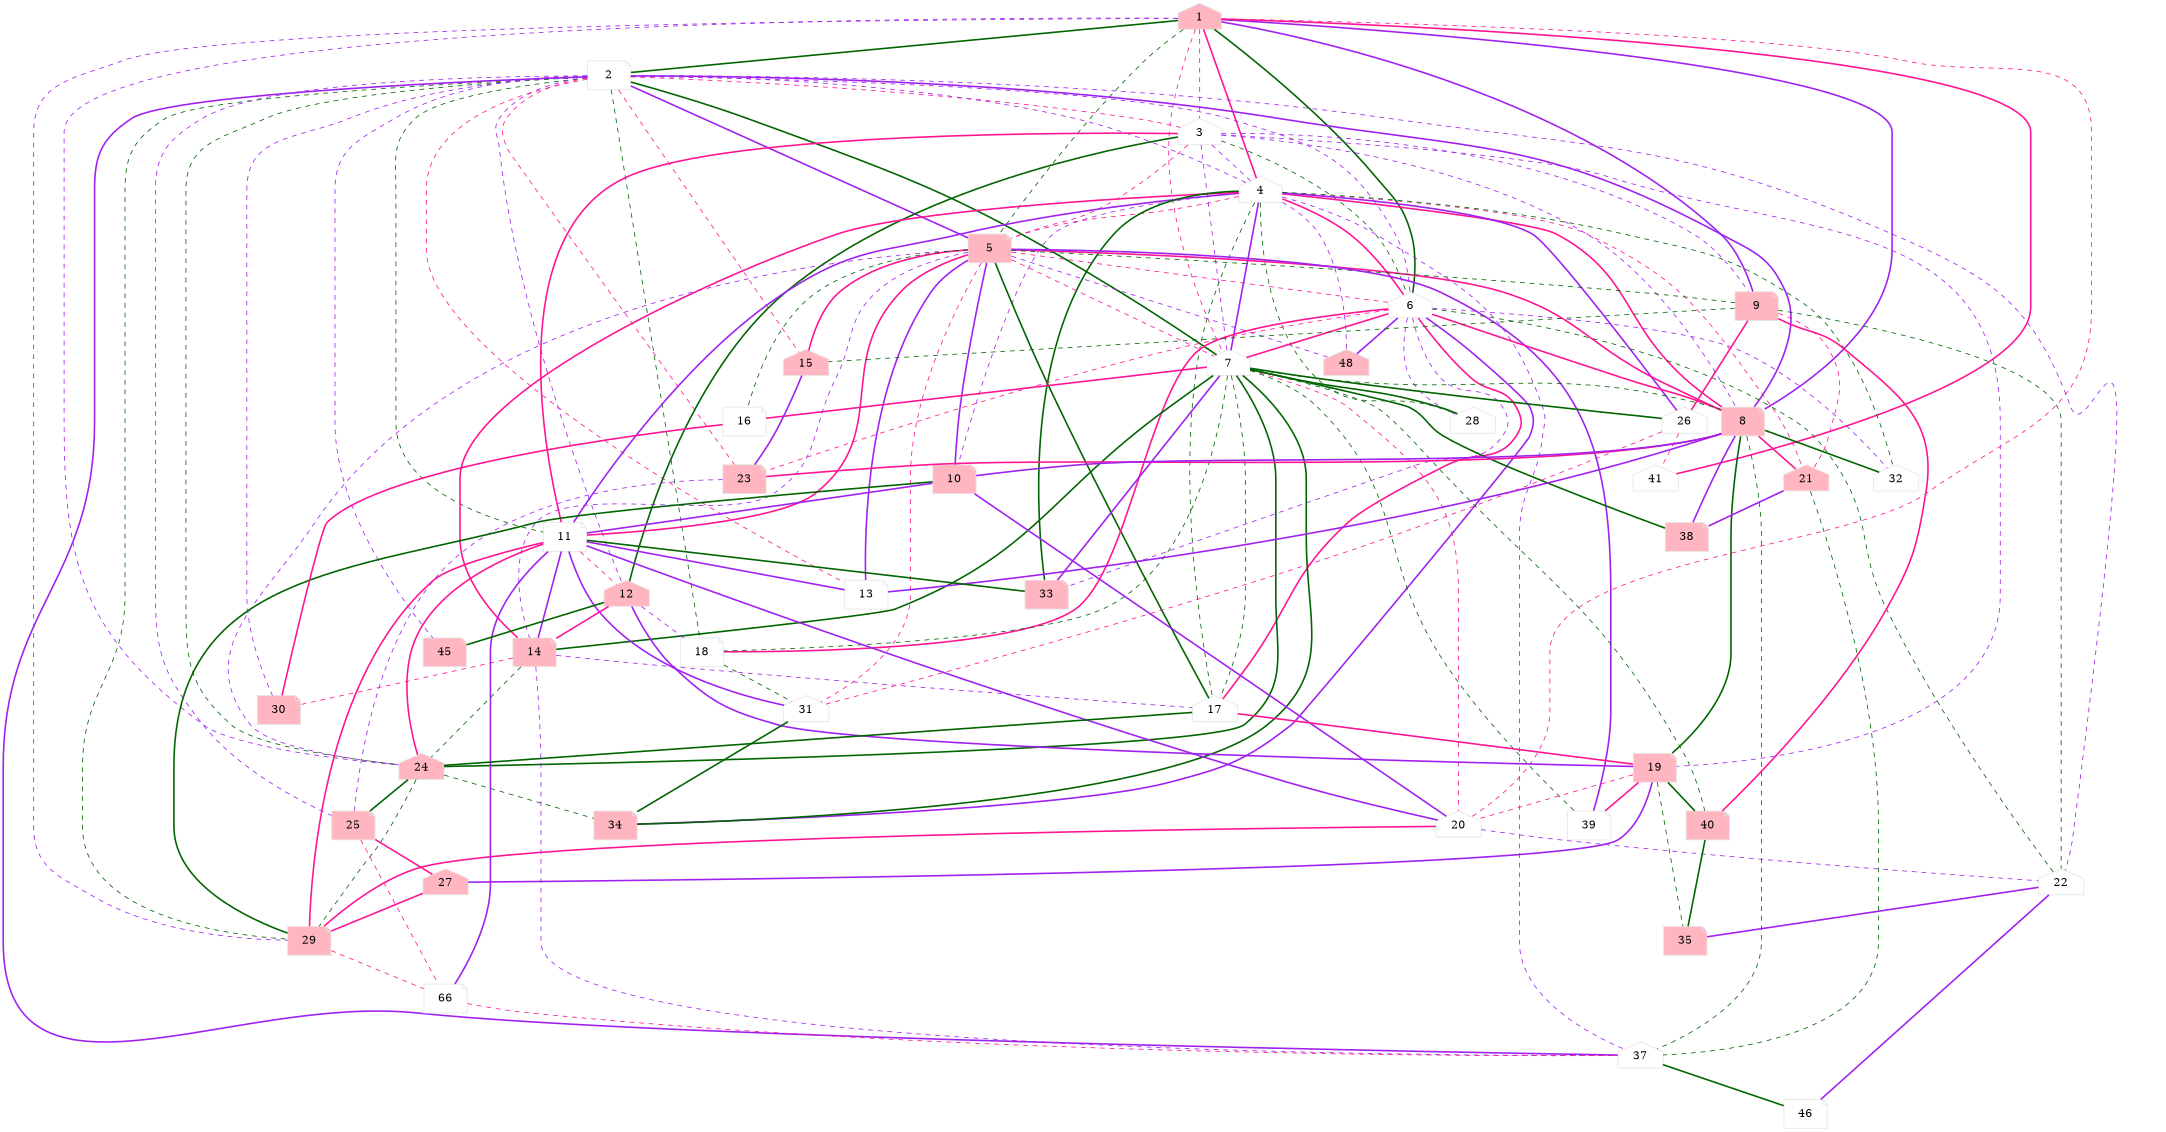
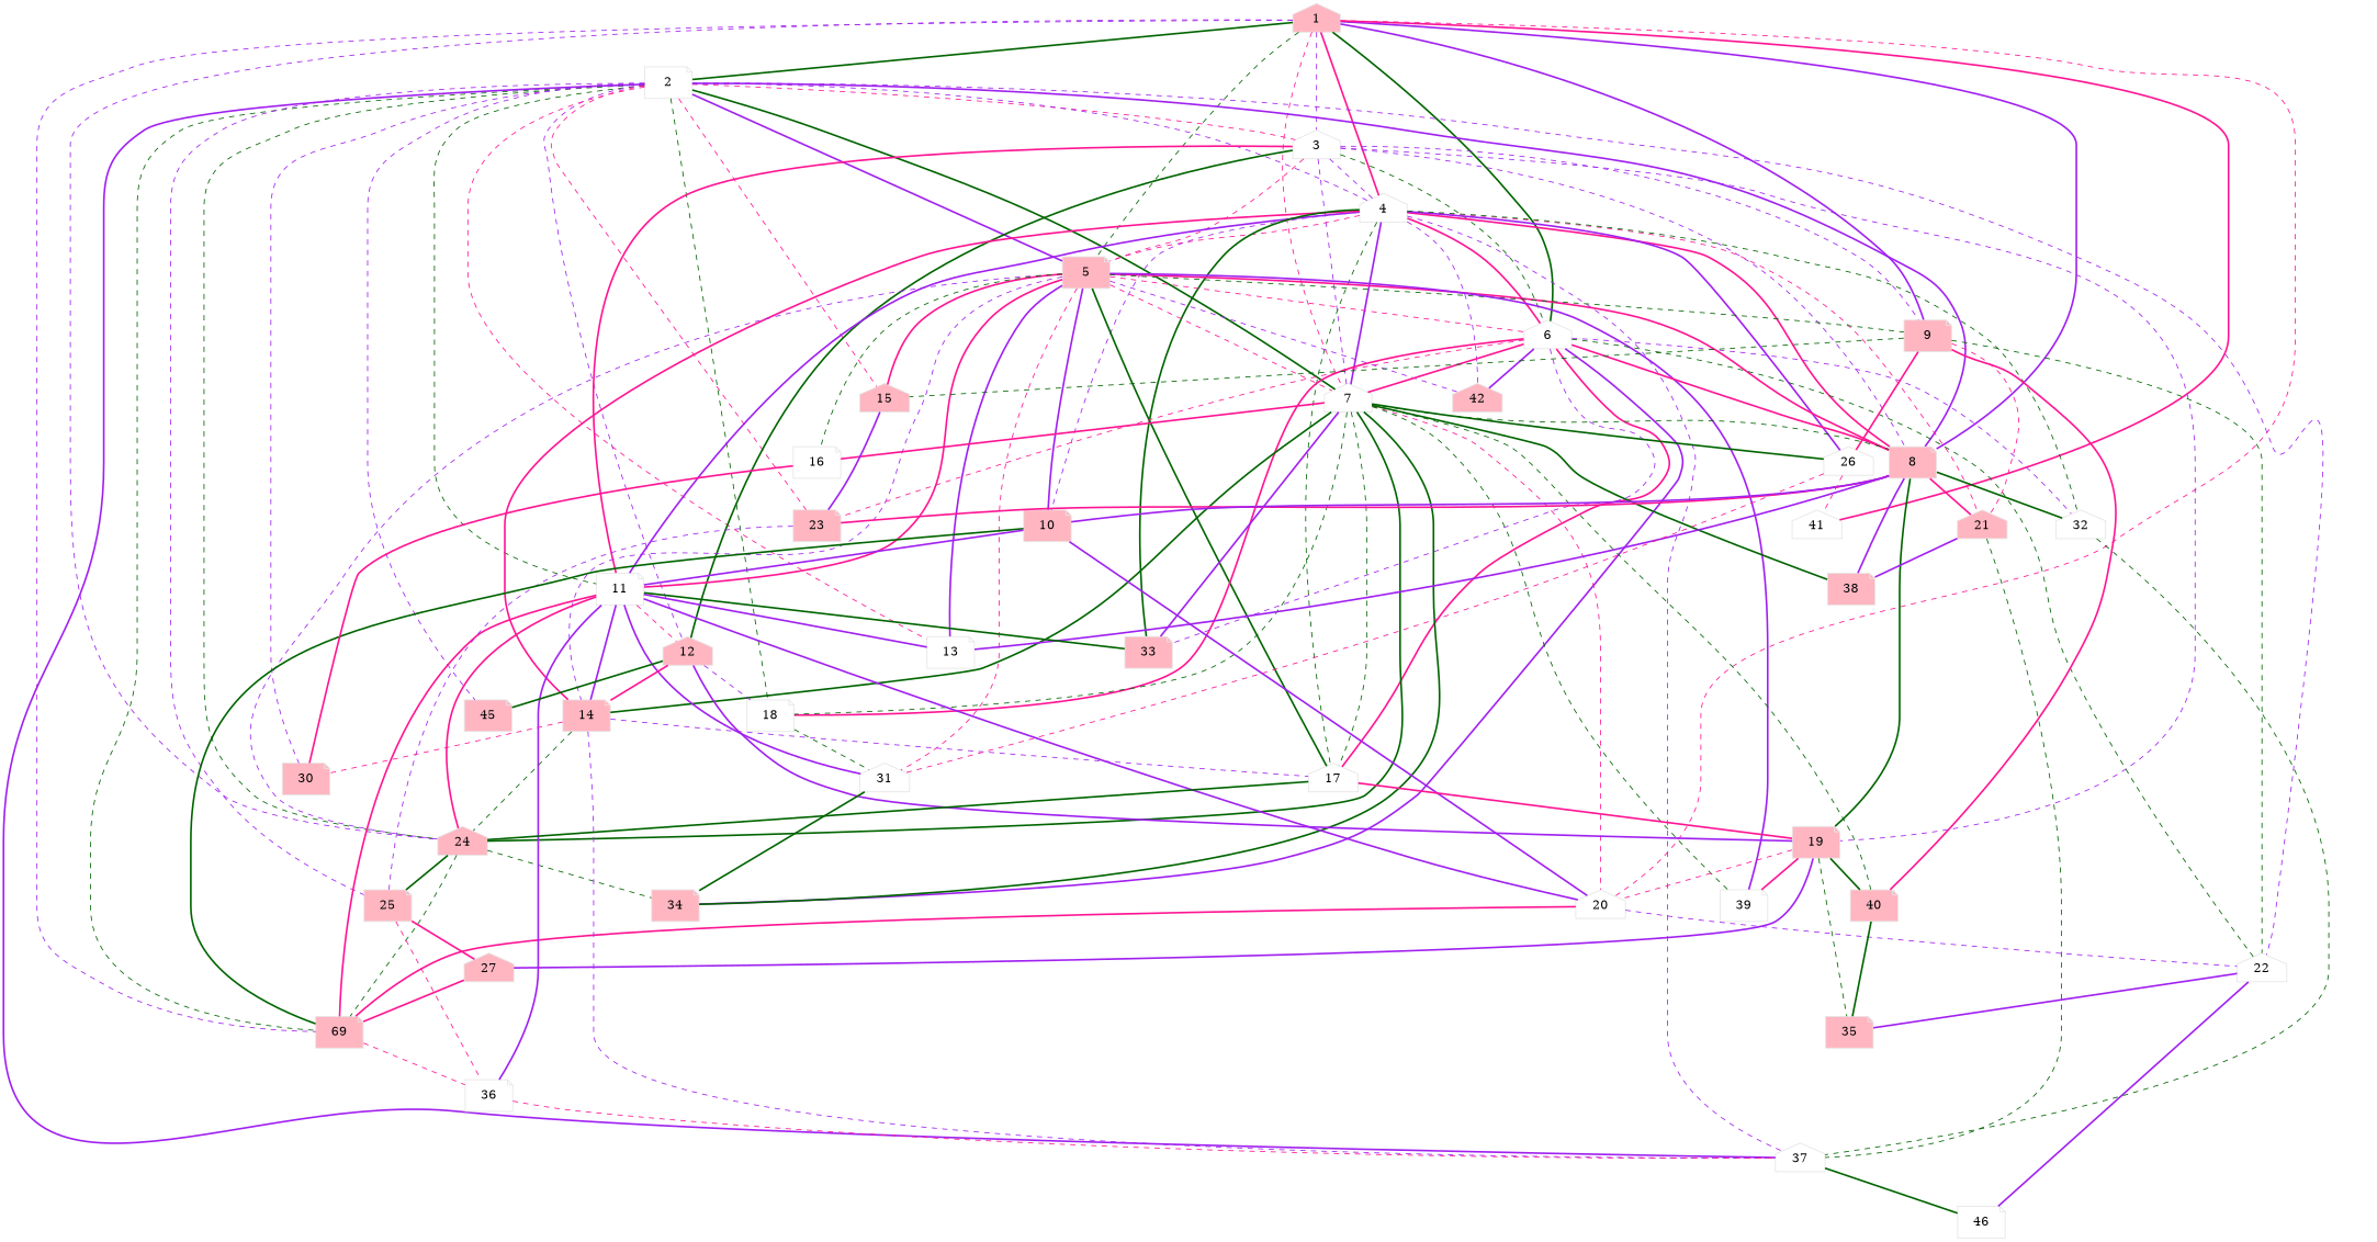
  graph {
    node [color=gray90 fillcolor=lightpink shape=note style=filled]
    edge [color=purple style=bold weight=1.0]
    1 [shape=house]
    2 [fillcolor=white]
    3 [fillcolor=white shape=house]
    4 [fillcolor=white shape=house]
    5
    6 [fillcolor=white shape=house]
    7 [fillcolor=white shape=house]
    8
    9
    20 [fillcolor=white shape=house]
    24 [shape=house]
-   29
+   29 [label=69]
    41 [fillcolor=white shape=house]
    11 [fillcolor=white]
    12 [shape=house]
    13 [fillcolor=white]
    15 [shape=house]
    18 [fillcolor=white]
    22 [fillcolor=white shape=house]
    23
    25
    30
    37 [fillcolor=white shape=house]
    45
    19
    10
    14
    17 [fillcolor=white shape=house]
    21 [shape=house]
    26 [fillcolor=white shape=house]
-   28 [fillcolor=white shape=house]
    32 [fillcolor=white shape=house]
    33
-   42 [shape=house label=48]
+   42 [shape=house]
    16 [fillcolor=white]
    31 [fillcolor=white shape=house]
    39 [fillcolor=white]
    34
    38
    40
-   36 [fillcolor=white label=66]
+   36 [fillcolor=white]
    35
    46 [fillcolor=white]
    27 [shape=house]
    1 -- 2 [color=darkgreen weight=2.0]
    1 -- 3 [style=dashed weight=2.0]
    1 -- 4 [color=deeppink]
    1 -- 5 [color=darkgreen style=dashed]
    1 -- 6 [color=darkgreen weight=2.0]
    1 -- 7 [color=deeppink style=dashed weight=2.0]
    1 -- 8 [weight=2.0]
    1 -- 9
    1 -- 20 [color=deeppink style=dashed]
    1 -- 24 [style=dashed]
    1 -- 29 [style=dashed weight=2.0]
    1 -- 41 [color=deeppink]
    2 -- 3 [color=deeppink style=dashed weight=2.0]
    2 -- 4 [style=dashed weight=2.0]
    2 -- 5 [weight=2.0]
-   2 -- 6 [style=dashed weight=4.0]
    2 -- 7 [color=darkgreen weight=2.0]
    2 -- 8 [weight=2.0]
    2 -- 24 [color=darkgreen style=dashed]
    2 -- 29 [color=darkgreen style=dashed]
    2 -- 11 [color=darkgreen style=dashed weight=2.0]
    2 -- 12 [style=dashed]
    2 -- 13 [color=deeppink style=dashed]
    2 -- 15 [color=deeppink style=dashed]
    2 -- 18 [color=darkgreen style=dashed weight=5.0]
    2 -- 22 [style=dashed weight=2.0]
    2 -- 23 [color=deeppink style=dashed]
    2 -- 25 [style=dashed]
    2 -- 30 [style=dashed]
    2 -- 37
    2 -- 45 [style=dashed]
    3 -- 4 [style=dashed weight=2.0]
    3 -- 5 [color=deeppink style=dashed weight=2.0]
    3 -- 6 [color=darkgreen style=dashed weight=2.0]
    3 -- 7 [style=dashed]
    3 -- 8 [style=dashed weight=2.0]
    3 -- 9 [style=dashed]
    3 -- 11 [color=deeppink weight=12.0]
    3 -- 12 [color=darkgreen weight=2.0]
    3 -- 19 [style=dashed weight=2.0]
    4 -- 5 [color=deeppink style=dashed]
    4 -- 6 [color=deeppink weight=2.0]
    4 -- 7
    4 -- 8 [color=deeppink]
    4 -- 11 [weight=2.0]
    4 -- 37 [style=dashed]
    4 -- 10 [style=dashed]
    4 -- 14 [color=deeppink weight=8.0]
    4 -- 17 [color=darkgreen style=dashed]
    4 -- 21 [color=deeppink style=dashed]
    4 -- 26
-   4 -- 28 [color=darkgreen style=dashed weight=2.0]
    4 -- 32 [color=darkgreen style=dashed]
    4 -- 33 [color=darkgreen]
    4 -- 42 [style=dashed]
    5 -- 6 [color=deeppink style=dashed weight=2.0]
    5 -- 7 [color=deeppink style=dashed weight=2.0]
    5 -- 8 [color=deeppink weight=2.0]
    5 -- 9 [color=darkgreen style=dashed weight=2.0]
    5 -- 24 [style=dashed]
    5 -- 11 [color=deeppink]
    5 -- 13
    5 -- 15 [color=deeppink]
    5 -- 10
    5 -- 14 [style=dashed]
    5 -- 17 [color=darkgreen]
    5 -- 42 [style=dashed]
    5 -- 16 [color=darkgreen style=dashed]
    5 -- 31 [color=deeppink style=dashed weight=2.0]
    5 -- 39
    6 -- 7 [color=deeppink weight=2.0]
    6 -- 8 [color=deeppink weight=2.0]
    6 -- 18 [color=deeppink]
    6 -- 22 [color=darkgreen style=dashed]
    6 -- 23 [color=deeppink style=dashed weight=2.0]
    6 -- 17 [color=deeppink]
-   6 -- 28 [style=dashed]
    6 -- 32 [style=dashed]
    6 -- 33 [style=dashed]
    6 -- 42
    6 -- 34
    7 -- 8 [color=darkgreen style=dashed]
    7 -- 20 [color=deeppink style=dashed]
    7 -- 24 [color=darkgreen]
    7 -- 18 [color=darkgreen style=dashed]
    7 -- 14 [color=darkgreen]
    7 -- 17 [color=darkgreen style=dashed]
    7 -- 26 [color=darkgreen]
-   7 -- 28 [color=darkgreen]
    7 -- 33
    7 -- 16 [color=deeppink weight=4.0]
    7 -- 39 [color=darkgreen style=dashed]
    7 -- 34 [color=darkgreen]
    7 -- 38 [color=darkgreen]
    7 -- 40 [color=darkgreen style=dashed]
    8 -- 13 [weight=3.0]
    8 -- 23 [color=deeppink]
-   8 -- 37 [color=darkgreen style=dashed]
+   32 -- 37 [color=darkgreen style=dashed]
    8 -- 19 [color=darkgreen]
    8 -- 10
    8 -- 21 [color=deeppink]
    8 -- 32 [color=darkgreen]
    8 -- 38
    9 -- 15 [color=darkgreen style=dashed]
    9 -- 22 [color=darkgreen style=dashed]
    9 -- 21 [color=deeppink style=dashed]
    9 -- 26 [color=deeppink]
    9 -- 40 [color=deeppink weight=2.0]
    20 -- 29 [color=deeppink]
    20 -- 22 [style=dashed]
    24 -- 29 [color=darkgreen style=dashed]
    24 -- 25 [color=darkgreen]
    24 -- 34 [color=darkgreen style=dashed weight=3.0]
    29 -- 36 [color=deeppink style=dashed]
    11 -- 20
    11 -- 24 [color=deeppink]
    11 -- 29 [color=deeppink]
    11 -- 12 [color=deeppink style=dashed]
    11 -- 13
    11 -- 14 [weight=2.0]
    11 -- 33 [color=darkgreen]
    11 -- 31
    11 -- 36
    12 -- 18 [style=dashed]
    12 -- 45 [color=darkgreen]
    12 -- 19
    12 -- 14 [color=deeppink]
    15 -- 23
    18 -- 31 [color=darkgreen style=dashed]
    22 -- 35
    22 -- 46
    23 -- 25 [style=dashed weight=4.0]
    25 -- 36 [color=deeppink style=dashed]
    25 -- 27 [color=deeppink]
    37 -- 46 [color=darkgreen]
    19 -- 20 [color=deeppink style=dashed]
    19 -- 39 [color=deeppink]
    19 -- 40 [color=darkgreen]
    19 -- 35 [color=darkgreen style=dashed weight=2.0]
    19 -- 27
    10 -- 20
    10 -- 29 [color=darkgreen]
    10 -- 11
    14 -- 24 [color=darkgreen style=dashed]
    14 -- 30 [color=deeppink style=dashed]
    14 -- 37 [style=dashed]
    14 -- 17 [style=dashed]
    17 -- 24 [color=darkgreen]
    17 -- 19 [color=deeppink]
    21 -- 37 [color=darkgreen style=dashed]
    21 -- 38
    26 -- 41 [color=deeppink style=dashed]
    26 -- 31 [color=deeppink style=dashed]
    16 -- 30 [color=deeppink]
    31 -- 34 [color=darkgreen]
    40 -- 35 [color=darkgreen]
    36 -- 37 [color=deeppink style=dashed]
    27 -- 29 [color=deeppink]
  }
